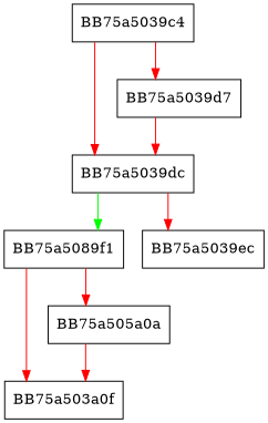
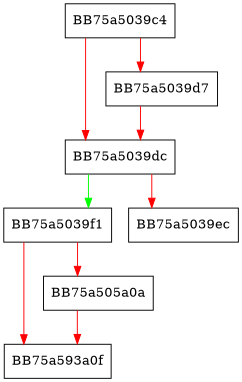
  digraph {
    splines=ortho
    node [shape=box]
    edge [color=red]
    BB75a5039c4
    BB75a5039dc
    BB75a5039d7
-   BB75a5039f1 [label=BB75a5089f1]
+   BB75a5039f1
    BB75a5039ec
-   BB75a503a0f
+   BB75a503a0f [label=BB75a593a0f]
    n7 [label=BB75a505a0a]
    BB75a5039c4 -> BB75a5039dc
    BB75a5039c4 -> BB75a5039d7
    BB75a5039dc -> BB75a5039f1 [color=green]
    BB75a5039dc -> BB75a5039ec
    BB75a5039d7 -> BB75a5039dc
    BB75a5039f1 -> BB75a503a0f
    BB75a5039f1 -> n7
    n7 -> BB75a503a0f
  }
